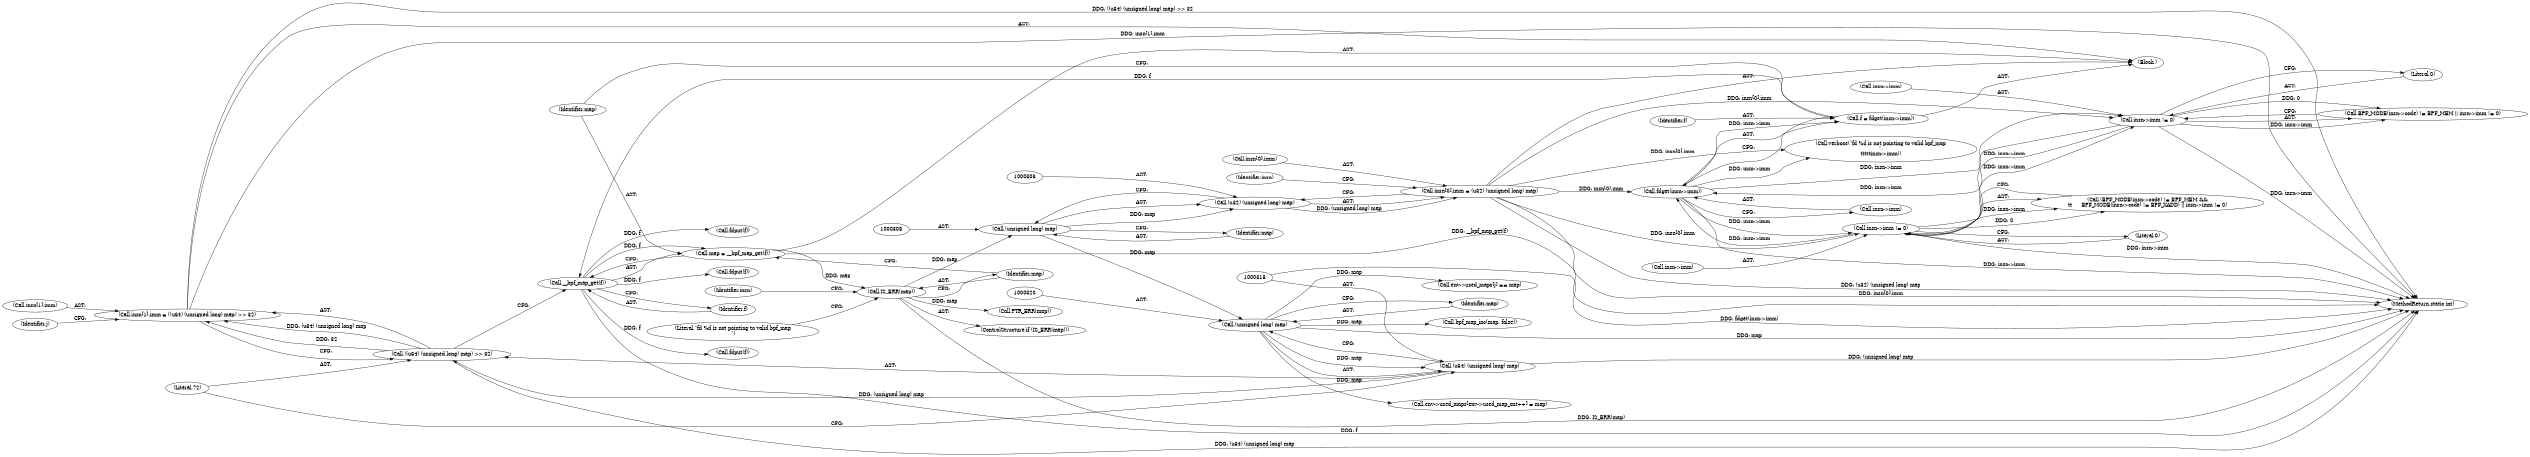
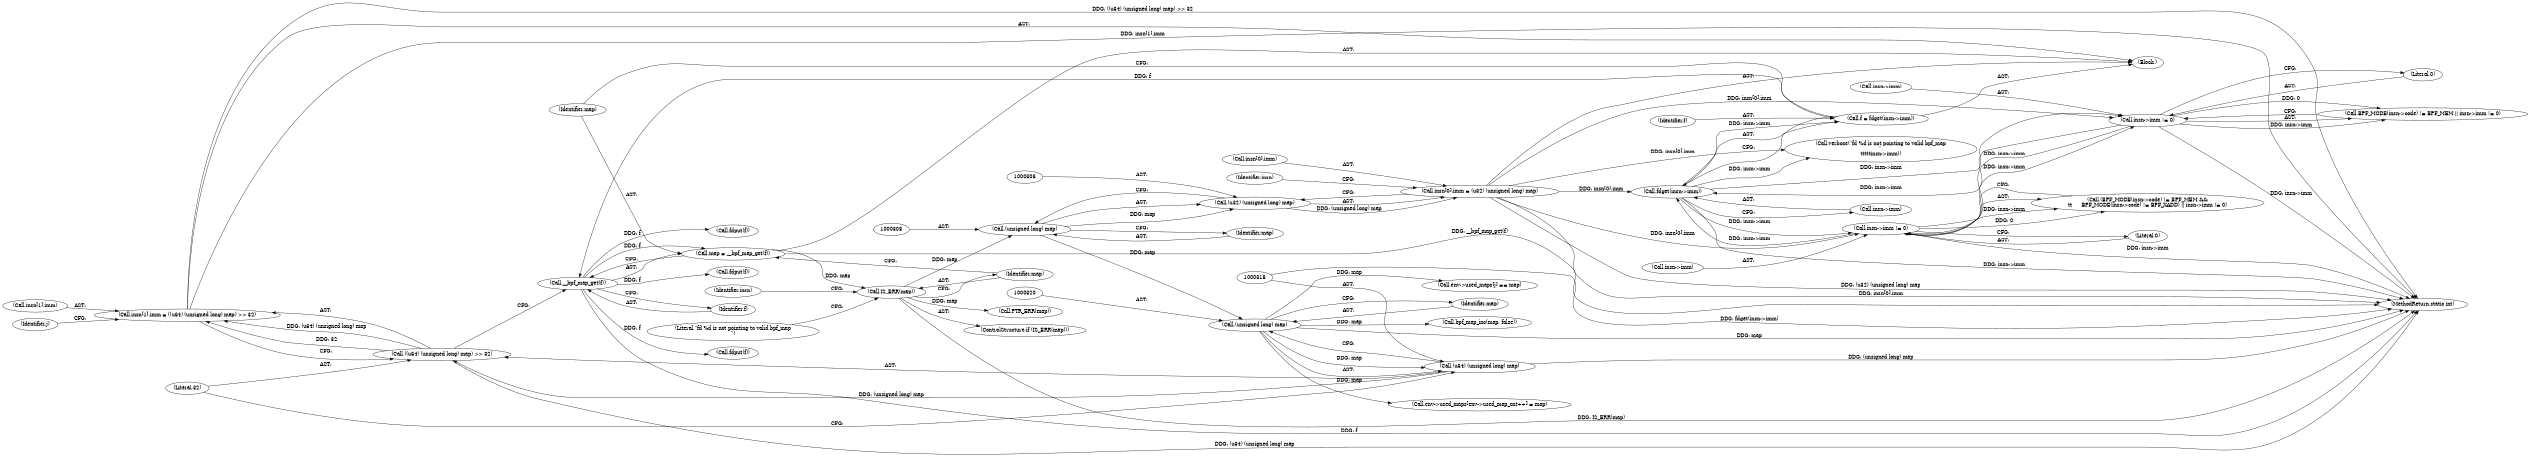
  digraph {
    rankdir=LR
    n1 [label="(Call,insn[1].imm = ((u64) (unsigned long) map) >> 32)"]
    n2 [label="(Call,((u64) (unsigned long) map) >> 32)"]
    n3 [label="(MethodReturn,static int)"]
    n4 [label="(Block,)"]
    n5 [label="(Call,__bpf_map_get(f))"]
-   n6 [label="(Literal,72)"]
+   n6 [label="(Literal,32)"]
    n7 [label="(Call,(u64) (unsigned long) map)"]
    n8 [label="(Call,(unsigned long) map)"]
    n9 [label="(Call,bpf_map_inc(map, false))"]
    n10 [label="(Identifier,map)"]
    n11 [label="(Call,env->used_maps[env->used_map_cnt++] = map)"]
    n12 [label="(Call,env->used_maps[j] == map)"]
    n13 [label="(Call,(unsigned long) map)"]
    n14 [label="(Call,(u32) (unsigned long) map)"]
    n15 [label="(Identifier,map)"]
    n16 [label="(Call,insn[0].imm = (u32) (unsigned long) map)"]
    n17 [label="(Call,IS_ERR(map))"]
    n18 [label="(Identifier,map)"]
    n19 [label="(Call,PTR_ERR(map))"]
    n20 [label="(ControlStructure,if (IS_ERR(map)))"]
    n21 [label="(Call,map = __bpf_map_get(f))"]
    n22 [label="(Call,fdput(f))"]
    n23 [label="(Call,fdput(f))"]
    n24 [label="(Identifier,f)"]
    n25 [label="(Call,fdput(f))"]
    n26 [label="(Call,f = fdget(insn->imm))"]
    n27 [label="(Call,fdget(insn->imm))"]
    n28 [label="(Call,insn->imm != 0)"]
    n29 [label="(Call,insn->imm != 0)"]
    n30 [label="(Call,verbose(\"fd %d is not pointing to valid bpf_map\n\",\n\t\t\t\t\tinsn->imm))"]
    n31 [label="(Call,insn->imm)"]
    n32 [label="(Literal,0)"]
    n33 [label="(Call,(BPF_MODE(insn->code) != BPF_MEM &&\n\t\t      BPF_MODE(insn->code) != BPF_XADD) || insn->imm != 0)"]
    n34 [label="(Call,BPF_MODE(insn->code) != BPF_MEM || insn->imm != 0)"]
    n35 [label="(Literal,0)"]
    n36 [label="(Call,insn[1].imm)"]
    n37 [label="(Call,insn->imm)"]
    n38 [label="(Identifier,f)"]
    n39 [label="(Identifier,insn)"]
    n40 [label="(Identifier,j)"]
    n41 [label="(Identifier,insn)"]
    n42 [label="(Call,insn->imm)"]
    n43 [label="(Call,insn[0].imm)"]
    n44 [label="(Literal,\"fd %d is not pointing to valid bpf_map\n\")"]
    n45 [label="(Identifier,map)"]
    1000318
    1000320
    1000308
    1000306
    n1 -> n2 [label="CFG: "]
    n1 -> n3 [label="DDG: ((u64) (unsigned long) map) >> 32"]
    n1 -> n3 [label="DDG: insn[1].imm"]
    n1 -> n4 [label="AST: "]
    n2 -> n1 [label="AST: "]
    n2 -> n1 [label="DDG: (u64) (unsigned long) map"]
    n2 -> n1 [label="DDG: 32"]
    n2 -> n3 [label="DDG: (u64) (unsigned long) map"]
    n2 -> n5 [label="CFG: "]
    n5 -> n3 [label="DDG: f"]
    n5 -> n21 [label="AST: "]
    n5 -> n21 [label="DDG: f"]
    n5 -> n22 [label="DDG: f"]
    n5 -> n23 [label="DDG: f"]
    n5 -> n24 [label="CFG: "]
    n5 -> n25 [label="DDG: f"]
    n6 -> n2 [label="AST: "]
    n6 -> n7 [label="CFG: "]
    n7 -> n2 [label="AST: "]
    n7 -> n2 [label="DDG: (unsigned long) map"]
    n7 -> n3 [label="DDG: (unsigned long) map"]
    n7 -> n8 [label="CFG: "]
    n8 -> n3 [label="DDG: map"]
    n8 -> n7 [label="AST: "]
    n8 -> n7 [label="DDG: map"]
    n8 -> n9 [label="DDG: map"]
    n8 -> n10 [label="CFG: "]
    n8 -> n11 [label="DDG: map"]
    n8 -> n12 [label="DDG: map"]
    n10 -> n8 [label="AST: "]
    n13 -> n8 [label="DDG: map"]
    n13 -> n14 [label="AST: "]
    n13 -> n14 [label="DDG: map"]
    n13 -> n15 [label="CFG: "]
    n14 -> n13 [label="CFG: "]
    n14 -> n16 [label="AST: "]
    n14 -> n16 [label="DDG: (unsigned long) map"]
    n15 -> n13 [label="AST: "]
    n16 -> n3 [label="DDG: (u32) (unsigned long) map"]
    n16 -> n3 [label="DDG: insn[0].imm"]
    n16 -> n4 [label="AST: "]
    n16 -> n14 [label="CFG: "]
    n16 -> n27 [label="DDG: insn[0].imm"]
    n16 -> n28 [label="DDG: insn[0].imm"]
    n16 -> n29 [label="DDG: insn[0].imm"]
    n16 -> n30 [label="DDG: insn[0].imm"]
    n17 -> n3 [label="DDG: IS_ERR(map)"]
    n17 -> n13 [label="DDG: map"]
    n17 -> n18 [label="CFG: "]
    n17 -> n19 [label="DDG: map"]
    n17 -> n20 [label="AST: "]
    n18 -> n17 [label="AST: "]
    n18 -> n21 [label="CFG: "]
    n21 -> n3 [label="DDG: __bpf_map_get(f)"]
    n21 -> n4 [label="AST: "]
    n21 -> n5 [label="CFG: "]
    n21 -> n17 [label="DDG: map"]
    n24 -> n5 [label="AST: "]
    n26 -> n4 [label="AST: "]
    n26 -> n5 [label="DDG: f"]
    n26 -> n27 [label="CFG: "]
    n27 -> n3 [label="DDG: insn->imm"]
    n27 -> n26 [label="AST: "]
    n27 -> n26 [label="DDG: insn->imm"]
    n27 -> n28 [label="DDG: insn->imm"]
    n27 -> n29 [label="DDG: insn->imm"]
    n27 -> n30 [label="DDG: insn->imm"]
    n27 -> n31 [label="CFG: "]
    n28 -> n3 [label="DDG: insn->imm"]
    n28 -> n27 [label="DDG: insn->imm"]
    n28 -> n29 [label="DDG: insn->imm"]
    n28 -> n32 [label="CFG: "]
    n28 -> n33 [label="AST: "]
    n28 -> n33 [label="DDG: insn->imm"]
    n28 -> n33 [label="DDG: 0"]
    n29 -> n3 [label="DDG: insn->imm"]
    n29 -> n27 [label="DDG: insn->imm"]
    n29 -> n28 [label="DDG: insn->imm"]
    n29 -> n34 [label="AST: "]
    n29 -> n34 [label="DDG: insn->imm"]
    n29 -> n34 [label="DDG: 0"]
    n29 -> n35 [label="CFG: "]
    n31 -> n27 [label="AST: "]
    n32 -> n28 [label="AST: "]
    n33 -> n28 [label="CFG: "]
    n34 -> n29 [label="CFG: "]
    n35 -> n29 [label="AST: "]
    n36 -> n1 [label="AST: "]
    n37 -> n28 [label="AST: "]
    n38 -> n26 [label="AST: "]
    n39 -> n17 [label="CFG: "]
    n40 -> n1 [label="CFG: "]
    n41 -> n16 [label="CFG: "]
    n42 -> n29 [label="AST: "]
    n43 -> n16 [label="AST: "]
    n44 -> n17 [label="CFG: "]
    n45 -> n21 [label="AST: "]
    n45 -> n26 [label="CFG: "]
    1000318 -> n3 [label="DDG: fdget(insn->imm)"]
    1000318 -> n7 [label="AST: "]
    1000320 -> n8 [label="AST: "]
    1000308 -> n13 [label="AST: "]
    1000306 -> n14 [label="AST: "]
  }
